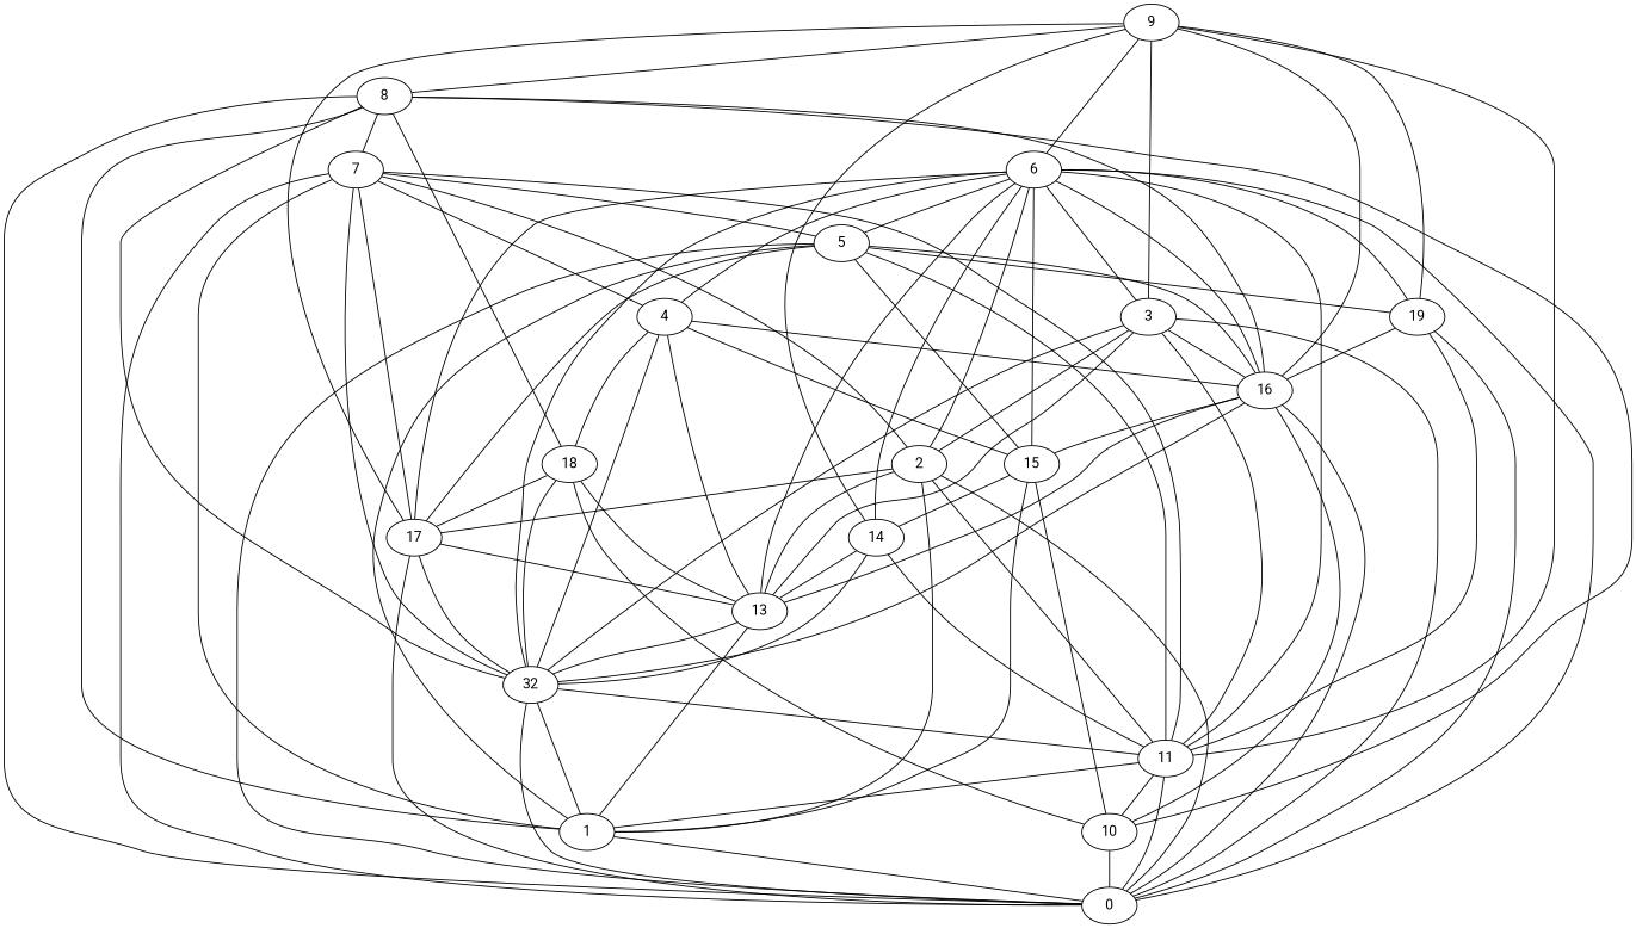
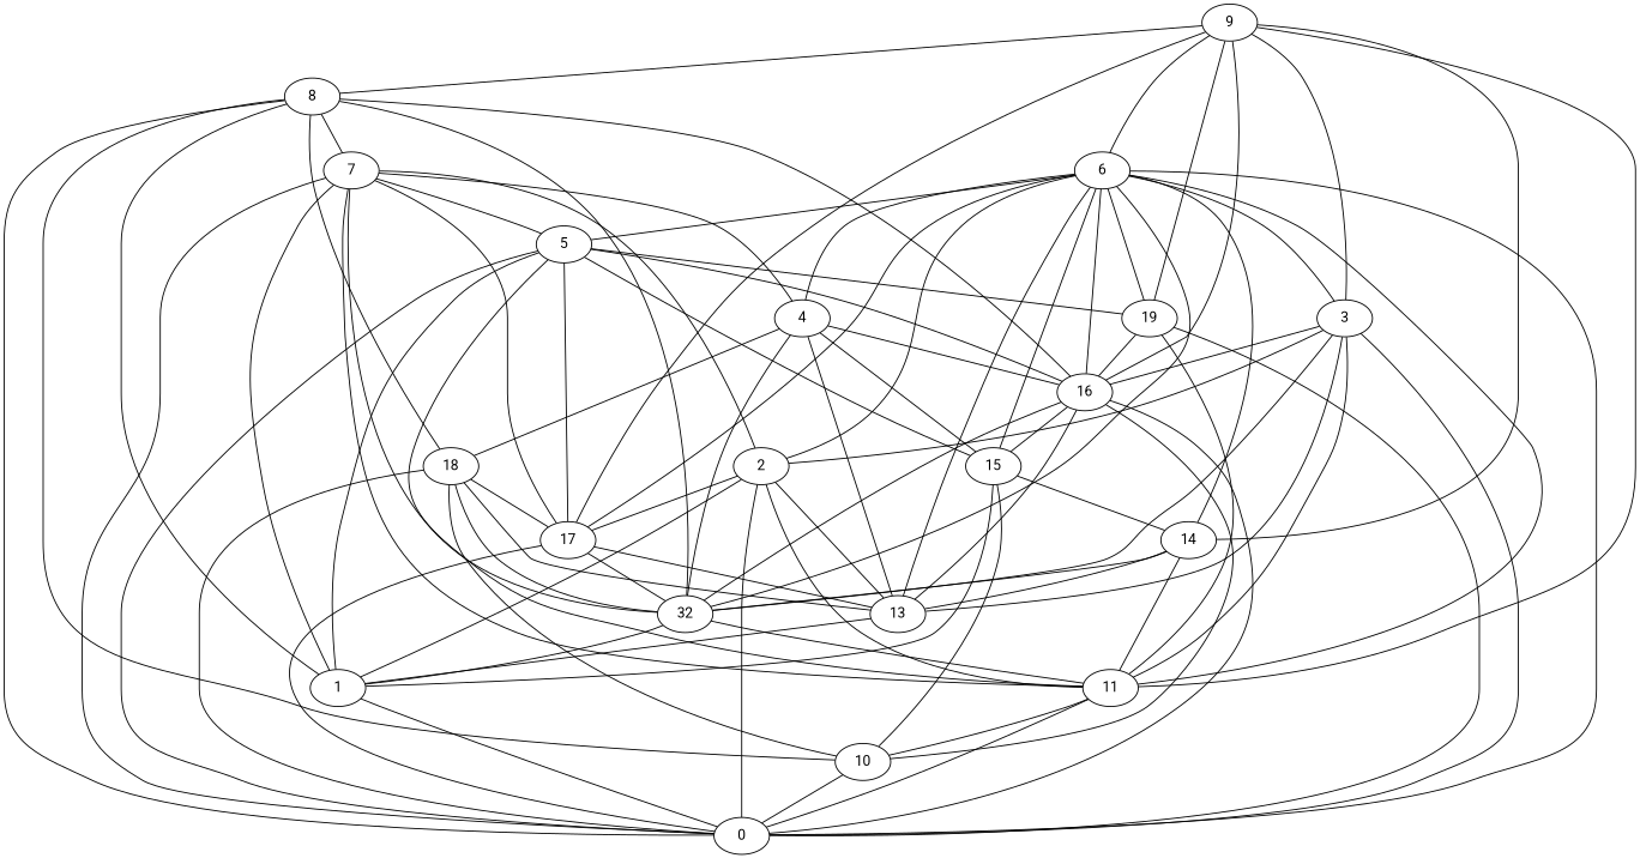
  digraph {
    fontname=Roboto
    node [fontname=Roboto]
    edge [color=black dir=none fontname=Roboto]
    5
    15
    0
    17
    1
    16
    11
    19
    10
    14
    13
    n12 [label=32]
    18
    8
    7
    2
    4
    3
    6
    9
    subgraph sub_1 {
      5
      15
      0
      17
      1
      16
      11
      19
      10
      14
      13
      n12
      18
      8
      7
      2
      4
      3
      6
      9
    }
    5 -> 15
    5 -> 0
    5 -> 17
    5 -> 1
    5 -> 16
    5 -> 11
    5 -> 19
    15 -> 1
    15 -> 10
    15 -> 14
    17 -> 0
    17 -> 13
    17 -> n12
    1 -> 0
    16 -> 15
    16 -> 0
    16 -> 10
    16 -> 13
    16 -> n12
    11 -> 0
-   11 -> 1
    11 -> 10
    19 -> 0
    19 -> 16
    19 -> 11
    10 -> 0
    14 -> 11
    14 -> 13
    14 -> n12
    13 -> 1
-   13 -> n12
    n12 -> 1
    n12 -> 11
-   n12 -> 0
+   18 -> 0
    18 -> 17
    18 -> 10
    18 -> 13
    18 -> n12
    8 -> 0
    8 -> 1
    8 -> 16
    8 -> 10
    8 -> n12
    8 -> 18
    8 -> 7
    7 -> 5
    7 -> 0
    7 -> 17
    7 -> 1
    7 -> 11
    7 -> n12
    7 -> 2
    7 -> 4
    2 -> 0
    2 -> 17
    2 -> 1
    2 -> 11
    2 -> 13
    4 -> 15
    4 -> 16
    4 -> 13
    4 -> n12
    4 -> 18
    3 -> 0
    3 -> 16
    3 -> 11
    3 -> 13
    3 -> n12
    3 -> 2
    6 -> 5
    6 -> 15
    6 -> 0
    6 -> 17
    6 -> 16
    6 -> 11
    6 -> 19
    6 -> 14
    6 -> 13
    6 -> n12
    6 -> 2
    6 -> 4
    6 -> 3
    9 -> 17
    9 -> 16
    9 -> 11
    9 -> 19
    9 -> 14
    9 -> 8
    9 -> 3
    9 -> 6
  }
